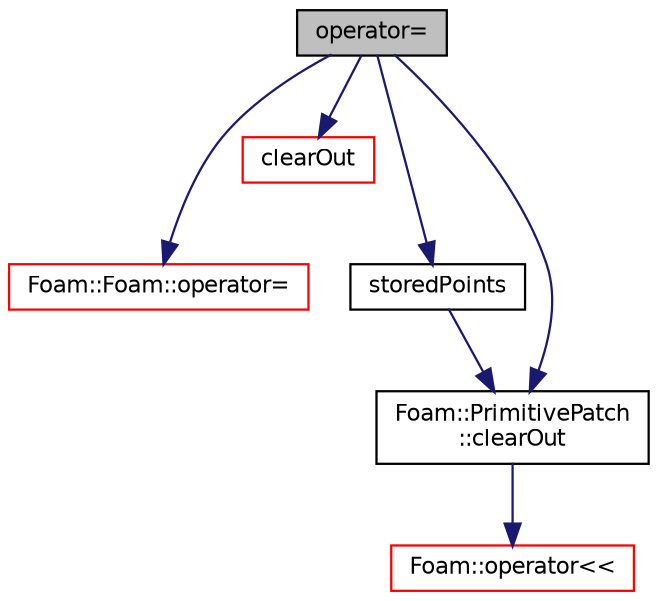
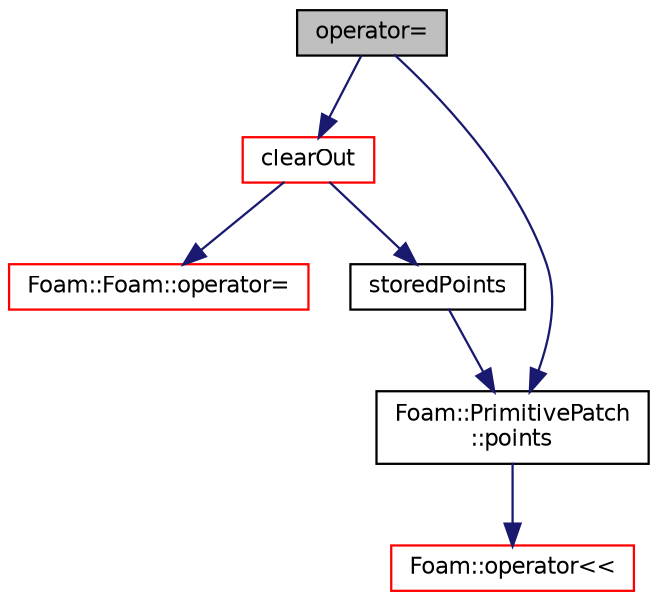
  digraph {
    rankdir=TB
    node [color=black fontname=Helvetica fontsize=10 shape=record]
    edge [color=midnightblue fontname=Helvetica fontsize=10 labelfontname=Helvetica labelfontsize=10 style=solid]
    n1 [fillcolor=grey75 fontcolor=black height=0.2 label="operator=" style=filled width=0.4]
    n2 [color=red height=0.2 label=clearOut width=0.4]
    n3 [color=red height=0.2 label="Foam::Foam::operator=" width=0.4]
-   n4 [height=0.2 label="Foam::PrimitivePatch\l::clearOut" width=0.4]
+   n4 [height=0.2 label="Foam::PrimitivePatch\l::points" width=0.4]
    n5 [height=0.2 label=storedPoints width=0.4]
    n6 [color=red height=0.2 label="Foam::operator\<\<" width=0.4]
    n1 -> n2
-   n1 -> n3
+   n2 -> n3
    n1 -> n4
-   n1 -> n5
+   n2 -> n5
    n4 -> n6
    n5 -> n4
  }
